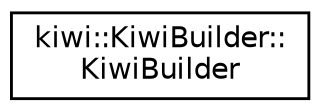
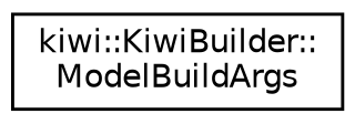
  digraph {
    rankdir=TB
-   n1 [color=black fillcolor=white fontname=Helvetica fontsize=10 height=0.2 label="kiwi::KiwiBuilder::\lKiwiBuilder" shape=record style=filled width=0.4]
+   n1 [color=black fillcolor=white fontname=Helvetica fontsize=10 height=0.2 label="kiwi::KiwiBuilder::\lModelBuildArgs" shape=record style=filled width=0.4]
  }
